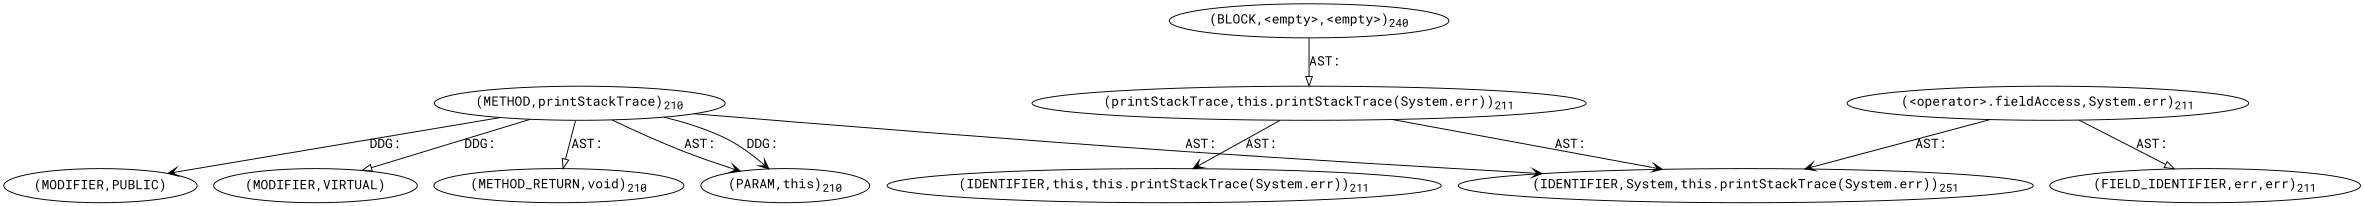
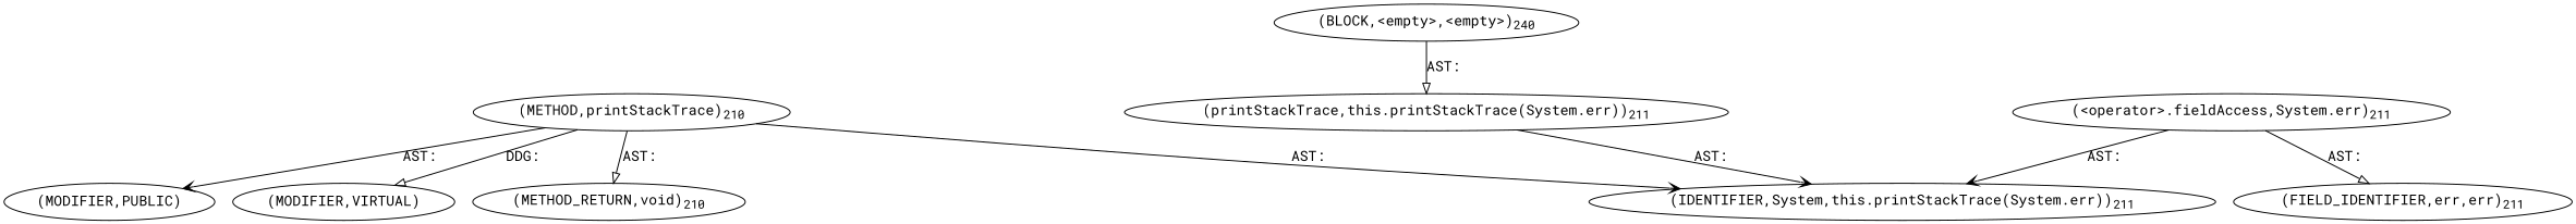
  digraph {
    fontname="Roboto Mono"
    node [fontname="Roboto Mono"]
    edge [arrowhead=vee fontname="Roboto Mono"]
    n1 [label=<(METHOD,printStackTrace)<SUB>210</SUB>>]
-   n2 [label=<(PARAM,this)<SUB>210</SUB>>]
    n3 [label=<(MODIFIER,PUBLIC)>]
    n4 [label=<(MODIFIER,VIRTUAL)>]
    n5 [label=<(METHOD_RETURN,void)<SUB>210</SUB>>]
-   n6 [label=<(IDENTIFIER,System,this.printStackTrace(System.err))<SUB>251</SUB>>]
+   n6 [label=<(IDENTIFIER,System,this.printStackTrace(System.err))<SUB>211</SUB>>]
    n7 [label=<(BLOCK,&lt;empty&gt;,&lt;empty&gt;)<SUB>240</SUB>>]
    n8 [label=<(printStackTrace,this.printStackTrace(System.err))<SUB>211</SUB>>]
-   n9 [label=<(IDENTIFIER,this,this.printStackTrace(System.err))<SUB>211</SUB>>]
    n10 [label=<(&lt;operator&gt;.fieldAccess,System.err)<SUB>211</SUB>>]
    n11 [label=<(FIELD_IDENTIFIER,err,err)<SUB>211</SUB>>]
-   n1 -> n2 [label="AST: "]
-   n1 -> n2 [label="DDG: "]
-   n1 -> n3 [label="DDG: "]
+   n1 -> n3 [label="AST: "]
    n1 -> n4 [arrowhead=onormal label="DDG: "]
    n1 -> n5 [arrowhead=onormal label="AST: "]
    n1 -> n6 [label="AST: "]
    n7 -> n8 [arrowhead=onormal label="AST: "]
    n8 -> n6 [label="AST: "]
-   n8 -> n9 [label="AST: "]
    n10 -> n6 [label="AST: "]
    n10 -> n11 [arrowhead=onormal label="AST: "]
  }
